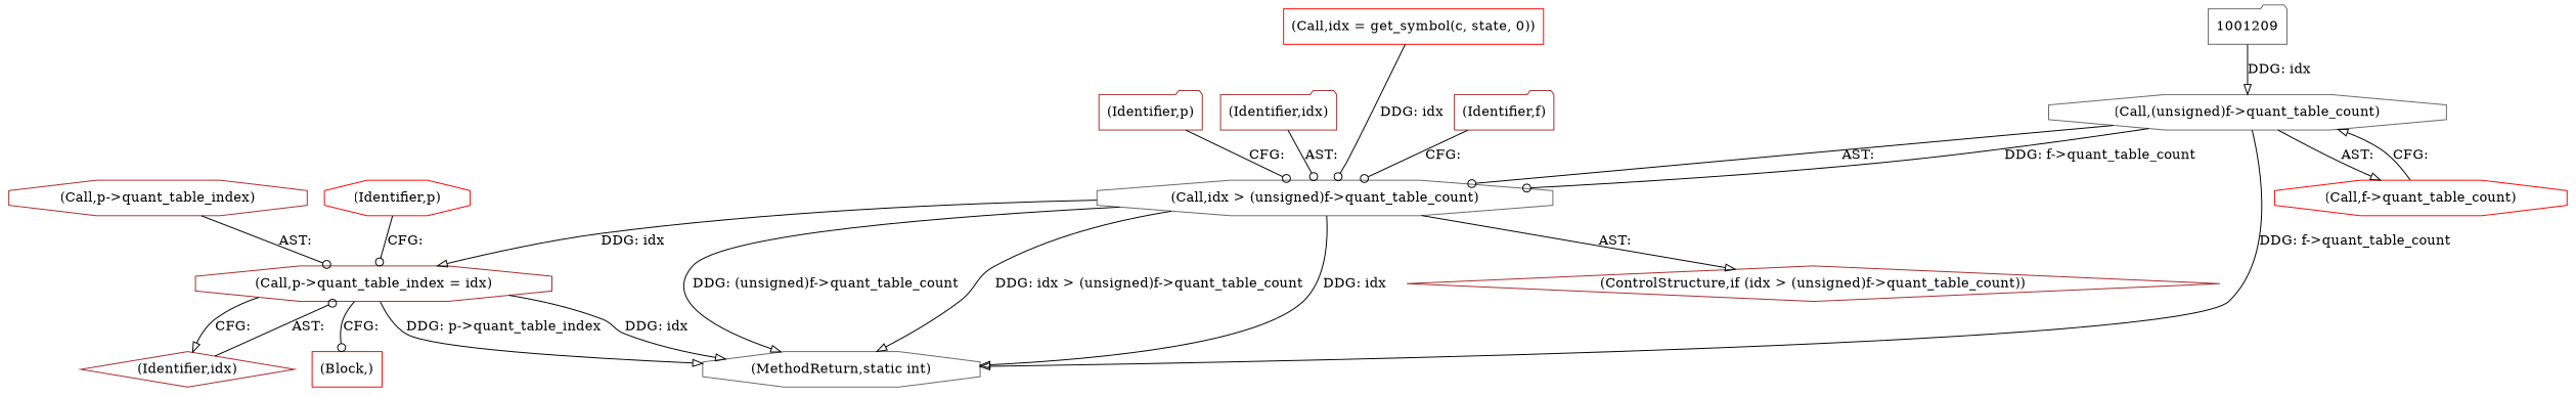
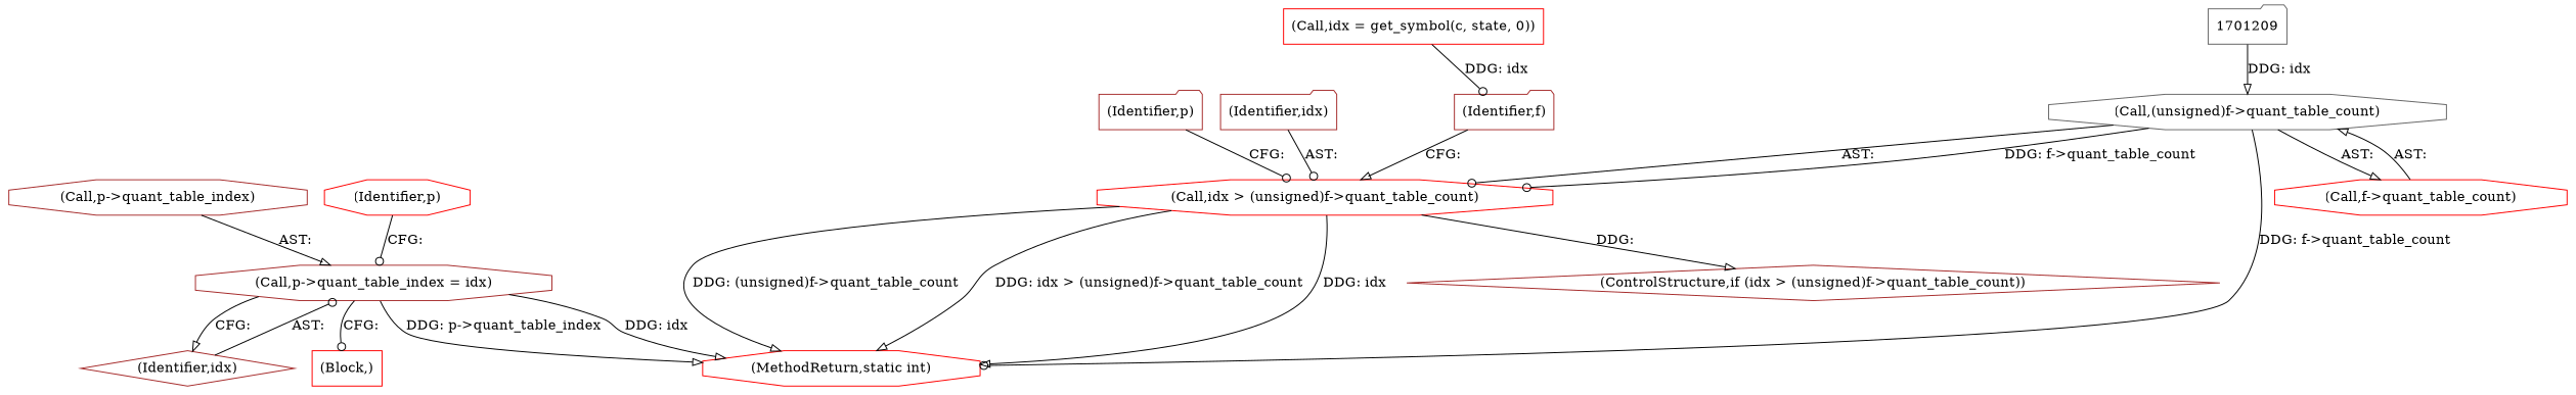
  digraph {
    node [color=brown shape=octagon]
    edge [arrowhead=odot]
    n1 [color=gray40 label="(Call,(unsigned)f->quant_table_count)"]
-   n2 [color=gray40 label="(Call,idx > (unsigned)f->quant_table_count)"]
-   n3 [color=gray40 label="(MethodReturn,static int)"]
+   n2 [color=red label="(Call,idx > (unsigned)f->quant_table_count)"]
+   n3 [color=red label="(MethodReturn,static int)"]
    n4 [color=red label="(Call,f->quant_table_count)"]
    n5 [label="(Call,p->quant_table_index = idx)"]
    n6 [label="(ControlStructure,if (idx > (unsigned)f->quant_table_count))" shape=diamond]
    n7 [label="(Identifier,idx)" shape=diamond]
    n8 [color=red label="(Block,)" shape=box]
    n9 [label="(Identifier,p)" shape=folder]
    n10 [label="(Call,p->quant_table_index)"]
    n11 [color=red label="(Identifier,p)"]
    n12 [label="(Identifier,idx)" shape=folder]
    n13 [color=red label="(Call,idx = get_symbol(c, state, 0))" shape=box]
    n14 [label="(Identifier,f)" shape=folder]
-   1001209 [color=gray40 shape=folder]
+   1001209 [color=gray40 shape=folder label=1701209]
    n1 -> n2 [label="AST: "]
    n1 -> n2 [label="DDG: f->quant_table_count"]
-   n1 -> n3 [arrowhead=onormal label="DDG: f->quant_table_count"]
+   n1 -> n3 [label="DDG: f->quant_table_count"]
    n1 -> n4 [arrowhead=onormal label="AST: "]
    n2 -> n3 [arrowhead=onormal label="DDG: (unsigned)f->quant_table_count"]
    n2 -> n3 [arrowhead=onormal label="DDG: idx > (unsigned)f->quant_table_count"]
    n2 -> n3 [arrowhead=onormal label="DDG: idx"]
-   n2 -> n5 [arrowhead=onormal label="DDG: idx"]
-   n2 -> n6 [arrowhead=onormal label="AST: "]
-   n4 -> n1 [arrowhead=onormal label="CFG: "]
+   n2 -> n6 [arrowhead=onormal label="DDG: "]
+   n4 -> n1 [arrowhead=onormal label="AST: "]
    n5 -> n3 [arrowhead=onormal label="DDG: p->quant_table_index"]
    n5 -> n3 [arrowhead=onormal label="DDG: idx"]
    n5 -> n7 [arrowhead=onormal label="CFG: "]
    n5 -> n8 [label="CFG: "]
    n7 -> n5 [label="AST: "]
    n9 -> n2 [label="CFG: "]
-   n10 -> n5 [label="AST: "]
+   n10 -> n5 [arrowhead=onormal label="AST: "]
    n11 -> n5 [label="CFG: "]
    n12 -> n2 [label="AST: "]
-   n13 -> n2 [label="DDG: idx"]
-   n14 -> n2 [label="CFG: "]
+   n13 -> n14 [label="DDG: idx"]
+   n14 -> n2 [arrowhead=onormal label="CFG: "]
    1001209 -> n1 [arrowhead=onormal label="DDG: idx"]
  }
